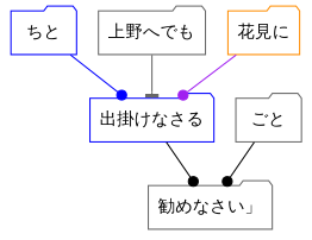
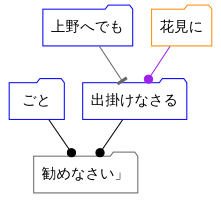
  digraph {
    fontname="JetBrains Mono"
    node [color=gray40 fontname="JetBrains Mono" shape=folder]
    edge [arrowhead=dot color=black fontname="JetBrains Mono"]
-   n1 [color=blue label="ちと"]
    n2 [color=blue label="出掛けなさる"]
    n3 [label="勧めなさい」"]
-   n4 [label="上野へでも"]
+   n4 [color=blue label="上野へでも"]
    n5 [color=darkorange label="花見に"]
-   n6 [label="ごと"]
-   n1 -> n2 [color=blue]
+   n6 [color=blue label="ごと"]
    n2 -> n3
    n4 -> n2 [arrowhead=tee color=gray40]
    n5 -> n2 [color=purple]
    n6 -> n3
  }
